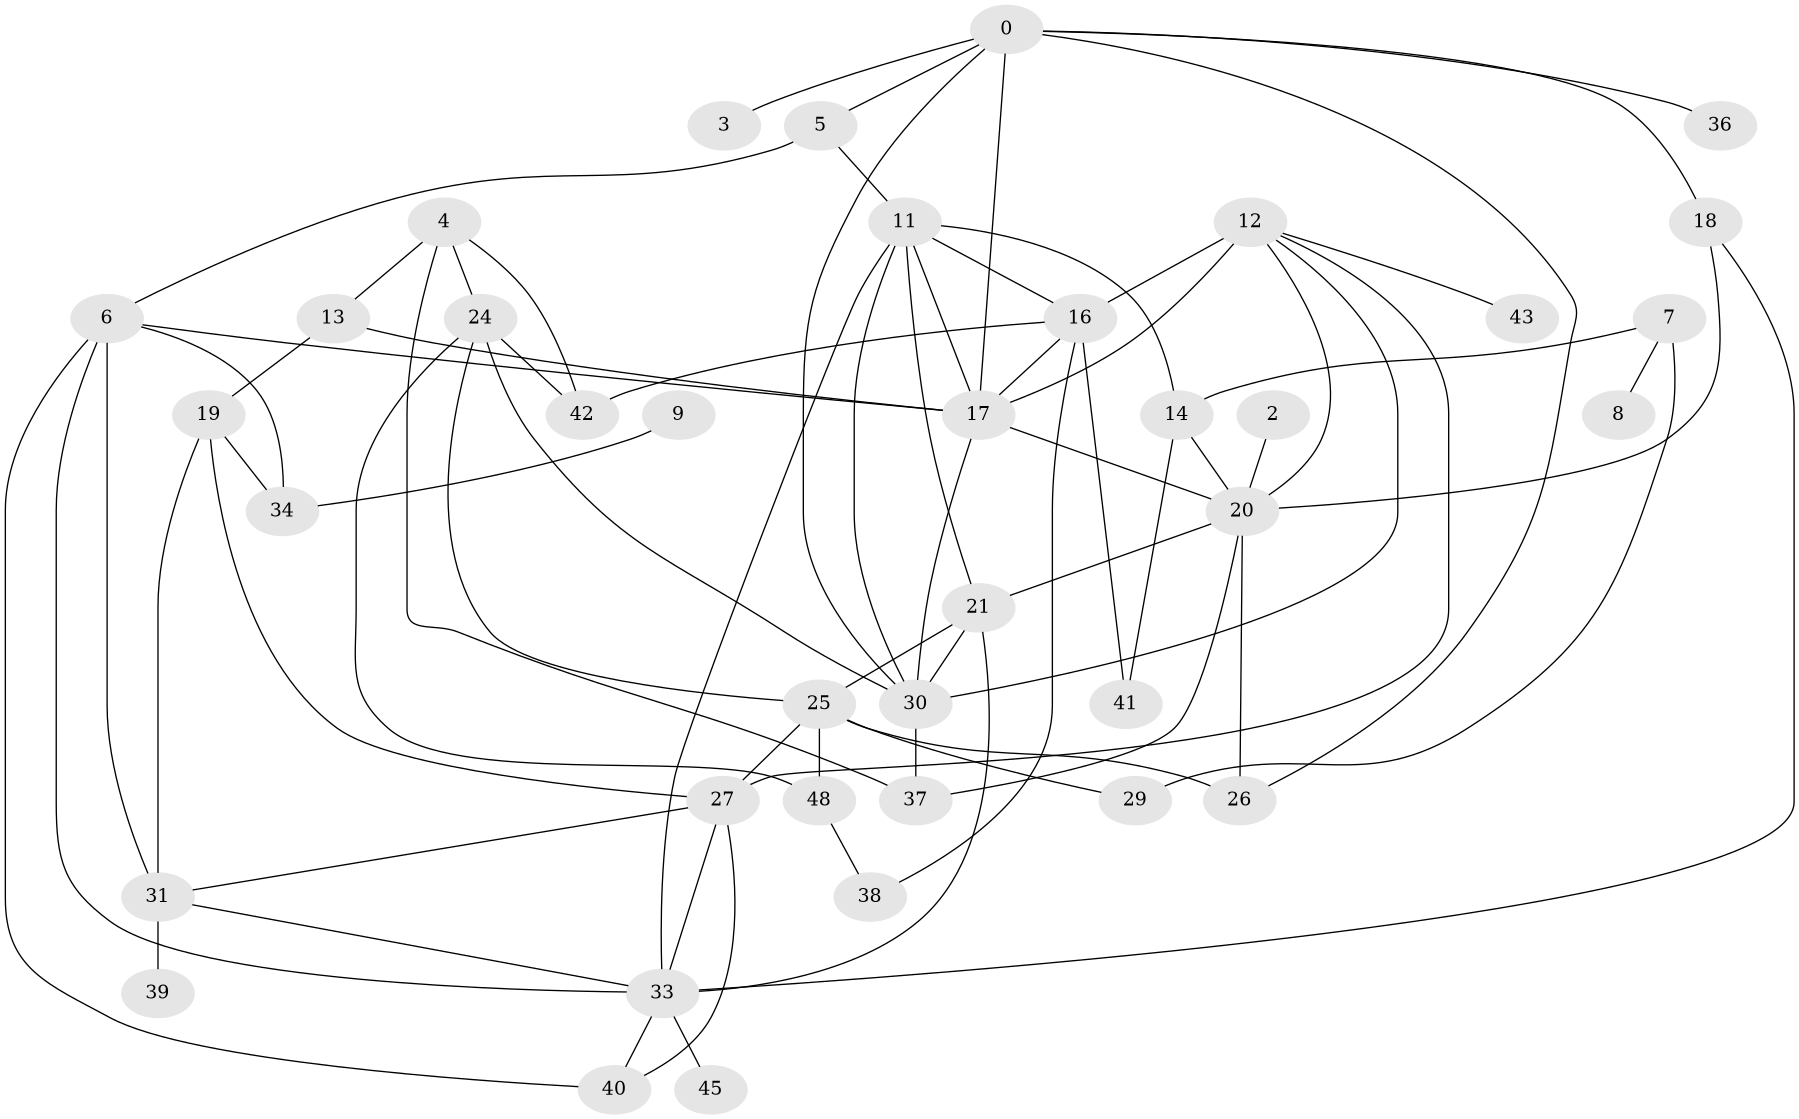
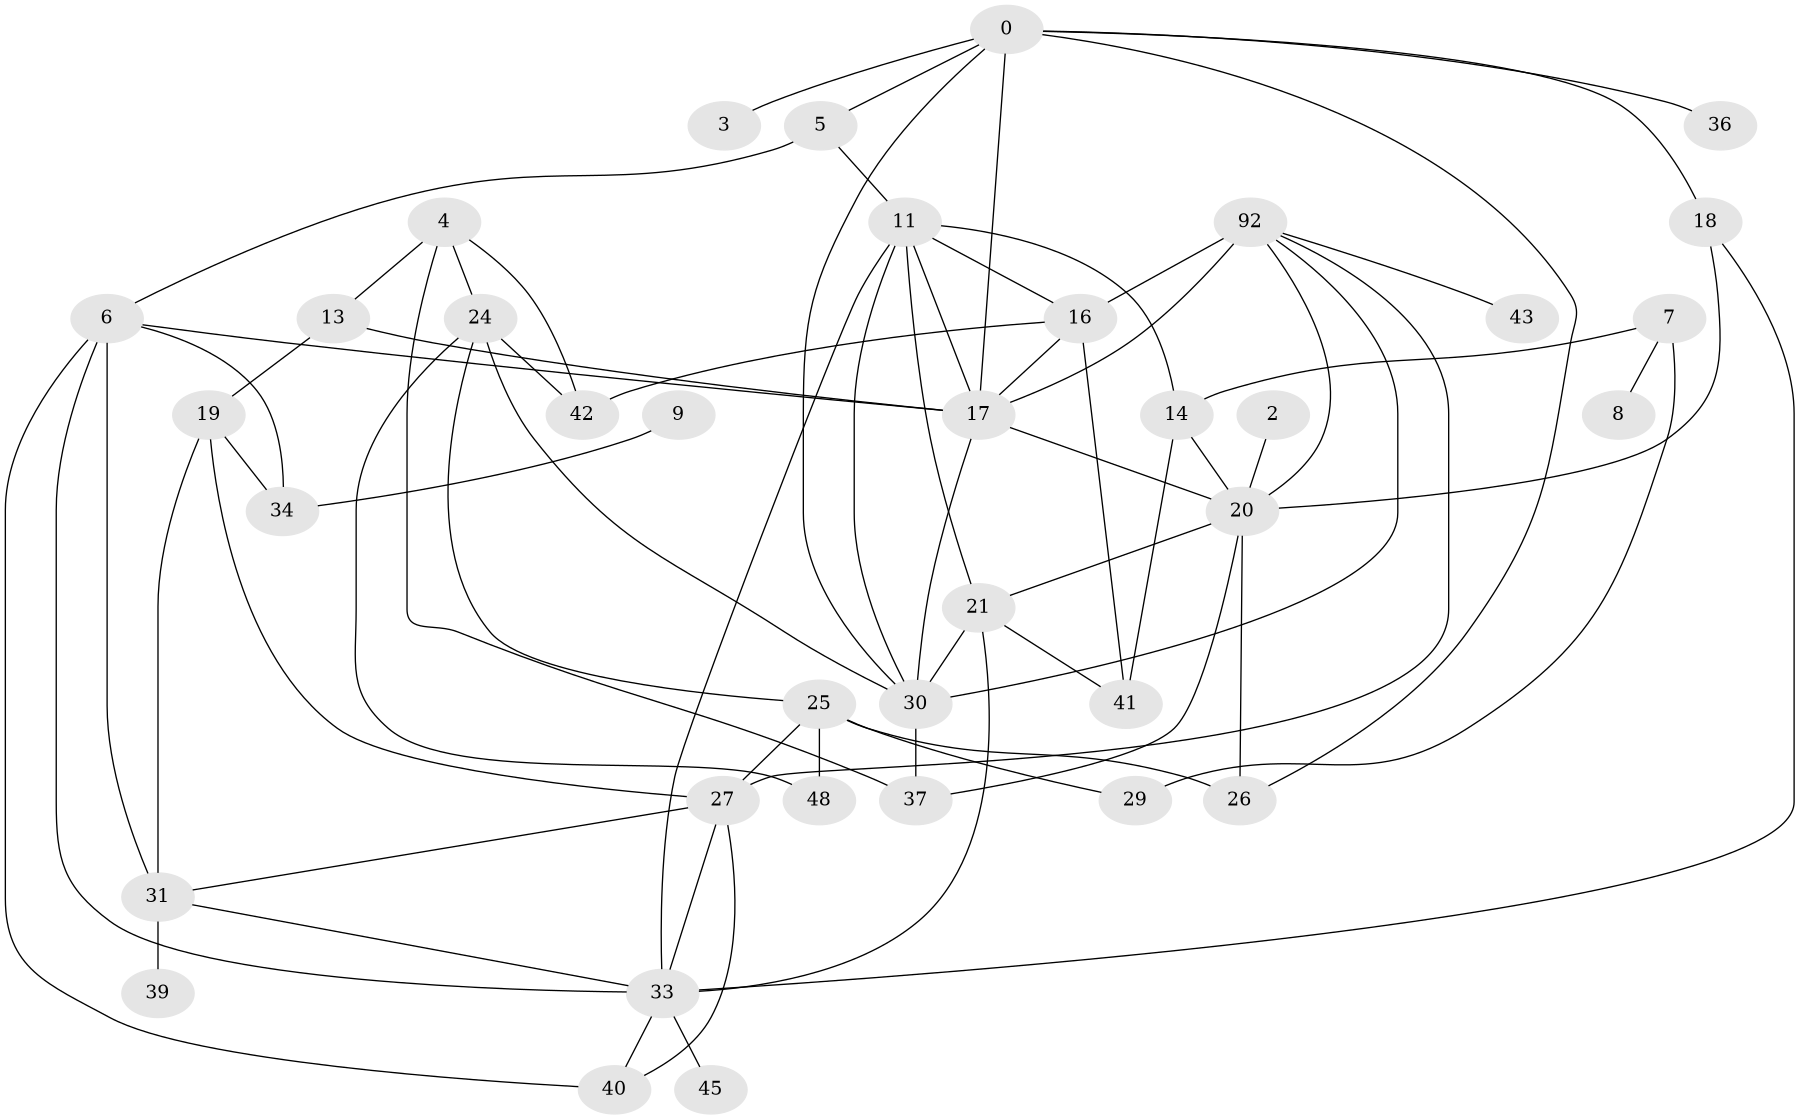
  graph {
    node [color=gray90 style=filled]
    edge [weight=1.0]
    n1 [label=0]
    3
    5
    17
    18
    26
    30
    36
    6
    11
    20
    33
    37
    2
    21
    4
    13
    24
    42
    19
    25
    n22 [label=48]
    31
    34
    40
    14
    16
    39
    45
    7
    8
    29
    41
    9
-   38
-   12
+   12 [label=92]
    27
    43
    n1 -- 3 [weight=2.0]
    n1 -- 5
    n1 -- 17
    n1 -- 18 [weight=2.0]
    n1 -- 26
    n1 -- 30
    n1 -- 36
    5 -- 6
    5 -- 11
    17 -- 30 [weight=2.0]
    17 -- 20
    18 -- 20
    18 -- 33
    30 -- 37
    6 -- 17
    6 -- 33
    6 -- 31 [weight=2.0]
    6 -- 34
    6 -- 40
    11 -- 17
    11 -- 30
    11 -- 33
    11 -- 21
    11 -- 14
    11 -- 16
    20 -- 26
    20 -- 37
    20 -- 21
    33 -- 40
    33 -- 45
    2 -- 20
    21 -- 30
    21 -- 33
-   21 -- 25
+   21 -- 41
    4 -- 37
    4 -- 13
    4 -- 24
    4 -- 42
    13 -- 17
    13 -- 19
    24 -- 30
    24 -- 42
    24 -- 25
    24 -- n22
    19 -- 31
    19 -- 34
    19 -- 27
    25 -- 26 [weight=2.0]
    25 -- n22
    25 -- 29
    25 -- 27
-   n22 -- 38
    31 -- 33
    31 -- 39
    14 -- 20
    14 -- 41
    16 -- 17
    16 -- 42
    16 -- 41
-   16 -- 38
    7 -- 14
    7 -- 8
    7 -- 29
    9 -- 34
    12 -- 17 [weight=2.0]
    12 -- 30
    12 -- 20
    12 -- 16 [weight=2.0]
    12 -- 27
    12 -- 43
    27 -- 33
    27 -- 31
    27 -- 40
  }
